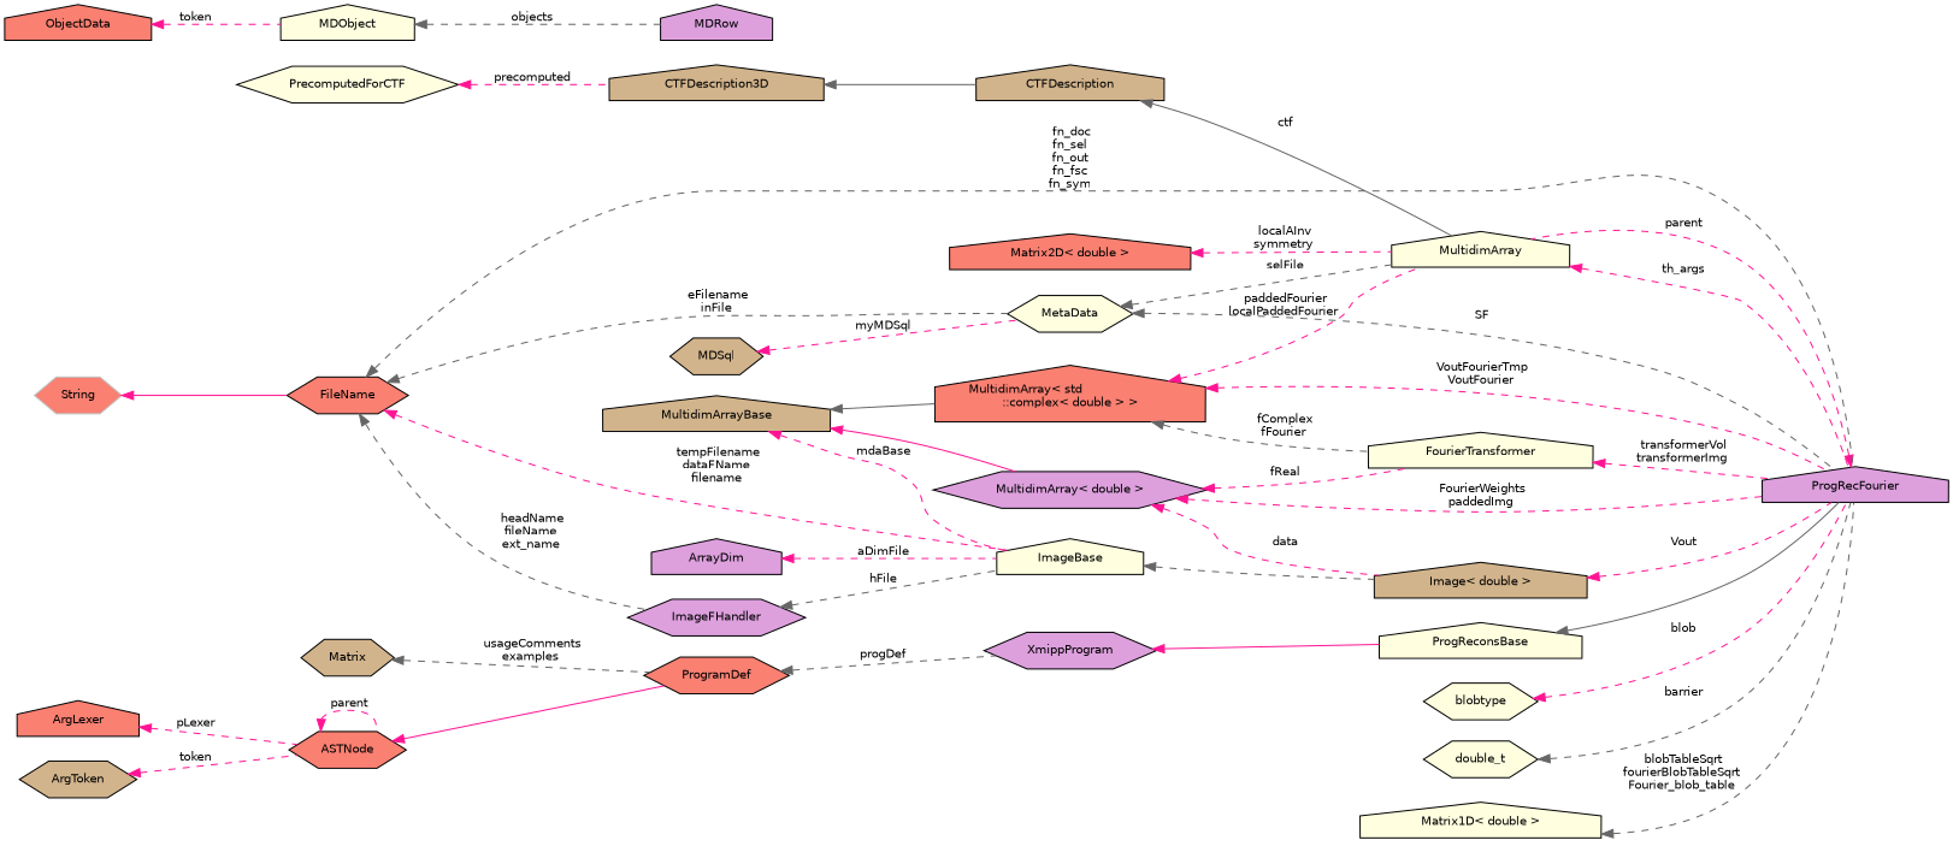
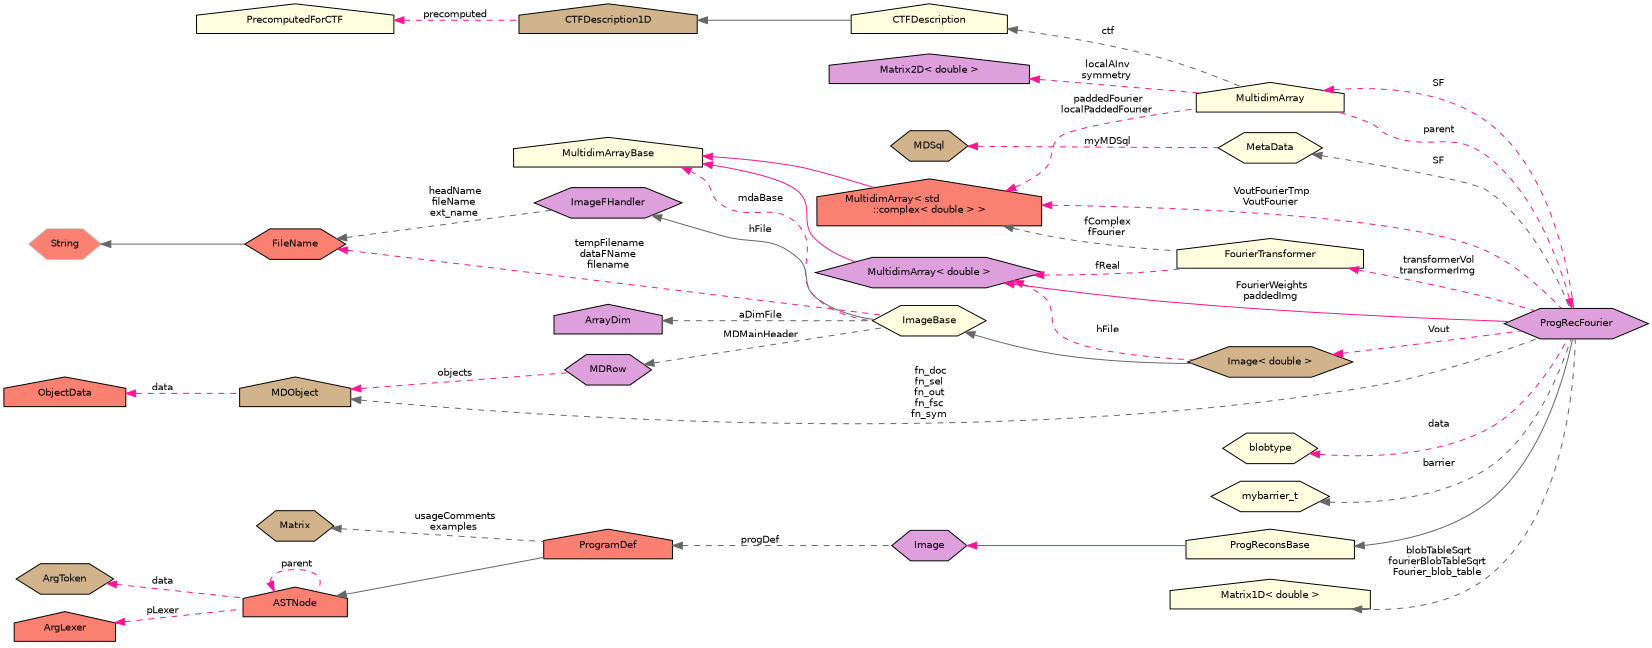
  digraph {
    rankdir=LR
    node [color=black fillcolor=lightyellow fontname=Helvetica fontsize=10 shape=house style=filled]
    edge [color=deeppink dir=back fontname=Helvetica fontsize=10 labelfontname=Helvetica labelfontsize=10 style=dashed]
    n1 [fontcolor=black height=0.2 label=MultidimArray width=0.4]
-   n2 [fillcolor=plum height=0.2 label=ProgRecFourier width=0.4]
+   n2 [fillcolor=plum height=0.2 label=ProgRecFourier shape=hexagon width=0.4]
    n3 [height=0.2 label=MetaData shape=hexagon width=0.4]
    n4 [fillcolor=tan height=0.2 label=MDSql shape=hexagon width=0.4]
    n5 [fillcolor=salmon height=0.2 label=FileName shape=hexagon width=0.4]
-   n6 [height=0.2 label=ImageBase width=0.4]
+   n6 [height=0.2 label=ImageBase shape=hexagon width=0.4]
    n7 [fillcolor=plum height=0.2 label=ImageFHandler shape=hexagon width=0.4]
-   n8 [fillcolor=tan height=0.2 label="Image\< double \>" width=0.4]
+   n8 [fillcolor=tan height=0.2 label="Image\< double \>" shape=hexagon width=0.4]
    n9 [color=grey75 fillcolor=salmon height=0.2 label=String shape=hexagon width=0.4]
-   n10 [fillcolor=tan height=0.2 label=CTFDescription width=0.4]
-   n11 [fillcolor=tan height=0.2 label=CTFDescription3D width=0.4]
-   n12 [height=0.2 label=PrecomputedForCTF shape=hexagon width=0.4]
-   n13 [fillcolor=salmon height=0.2 label="Matrix2D\< double \>" width=0.4]
+   n10 [height=0.2 label=CTFDescription width=0.4]
+   n11 [fillcolor=tan height=0.2 label=CTFDescription1D width=0.4]
+   n12 [height=0.2 label=PrecomputedForCTF width=0.4]
+   n13 [fillcolor=plum height=0.2 label="Matrix2D\< double \>" width=0.4]
    n14 [height=0.2 label=ProgReconsBase width=0.4]
-   n15 [fillcolor=plum height=0.2 label=XmippProgram shape=hexagon width=0.4]
-   n16 [fillcolor=salmon height=0.2 label=ProgramDef shape=hexagon width=0.4]
-   n17 [fillcolor=salmon height=0.2 label=ASTNode shape=hexagon width=0.4]
+   n15 [fillcolor=plum height=0.2 label=Image shape=hexagon width=0.4]
+   n16 [fillcolor=salmon height=0.2 label=ProgramDef width=0.4]
+   n17 [fillcolor=salmon height=0.2 label=ASTNode width=0.4]
    n18 [fillcolor=tan height=0.2 label=ArgToken shape=hexagon width=0.4]
    n19 [fillcolor=salmon height=0.2 label=ArgLexer width=0.4]
    n20 [fillcolor=tan height=0.2 label=Matrix shape=hexagon width=0.4]
    n21 [height=0.2 label=FourierTransformer width=0.4]
    n22 [fillcolor=plum height=0.2 label="MultidimArray\< double \>" shape=hexagon width=0.4]
-   n23 [fillcolor=tan height=0.2 label=MultidimArrayBase width=0.4]
+   n23 [height=0.2 label=MultidimArrayBase width=0.4]
    n24 [fillcolor=salmon height=0.2 label="MultidimArray\< std\l::complex\< double \> \>" width=0.4]
    n25 [height=0.2 label=blobtype shape=hexagon width=0.4]
-   n26 [height=0.2 label=double_t shape=hexagon width=0.4]
-   n27 [fillcolor=plum height=0.2 label=MDRow width=0.4]
-   n28 [height=0.2 label=MDObject width=0.4]
+   n26 [height=0.2 label=mybarrier_t shape=hexagon width=0.4]
+   n27 [fillcolor=plum height=0.2 label=MDRow shape=hexagon width=0.4]
+   n28 [fillcolor=tan height=0.2 label=MDObject width=0.4]
    n29 [fillcolor=salmon height=0.2 label=ObjectData width=0.4]
    n30 [fillcolor=plum height=0.2 label=ArrayDim width=0.4]
    n31 [height=0.2 label="Matrix1D\< double \>" width=0.4]
-   n1 -> n2 [label=" th_args"]
+   n1 -> n2 [label=" SF"]
    n2 -> n1 [label=" parent"]
-   n3 -> n1 [color=gray40 label=" selFile"]
    n3 -> n2 [color=gray40 label=" SF"]
    n4 -> n3 [label=" myMDSql"]
-   n5 -> n2 [color=gray40 label=" fn_doc\nfn_sel\nfn_out\nfn_fsc\nfn_sym"]
-   n5 -> n3 [color=gray40 label=" eFilename\ninFile"]
+   n28 -> n2 [color=gray40 label=" fn_doc\nfn_sel\nfn_out\nfn_fsc\nfn_sym"]
    n5 -> n6 [label=" tempFilename\ndataFName\nfilename"]
    n5 -> n7 [color=gray40 label=" headName\nfileName\next_name"]
-   n6 -> n8 [color=gray40]
-   n7 -> n6 [color=gray40 label=" hFile"]
+   n6 -> n8 [color=gray40 style=solid]
+   n7 -> n6 [color=gray40 label=" hFile" style=solid]
    n8 -> n2 [label=" Vout"]
-   n9 -> n5 [style=solid]
-   n10 -> n1 [color=gray40 label=" ctf" style=solid]
+   n9 -> n5 [color=gray40 style=solid]
+   n10 -> n1 [color=gray40 label=" ctf"]
    n11 -> n10 [color=gray40 style=solid]
    n12 -> n11 [label=" precomputed"]
    n13 -> n1 [label=" localAInv\nsymmetry"]
    n14 -> n2 [color=gray40 style=solid]
    n15 -> n14 [style=solid]
    n16 -> n15 [color=gray40 label=" progDef"]
-   n17 -> n16 [style=solid]
+   n17 -> n16 [color=gray40 style=solid]
    n17 -> n17 [label=" parent"]
-   n18 -> n17 [label=" token"]
+   n18 -> n17 [label=" data"]
    n19 -> n17 [label=" pLexer"]
    n20 -> n16 [color=gray40 label=" usageComments\nexamples"]
    n21 -> n2 [label=" transformerVol\ntransformerImg"]
-   n22 -> n2 [label=" FourierWeights\npaddedImg"]
-   n22 -> n8 [label=" data"]
+   n22 -> n2 [label=" FourierWeights\npaddedImg" style=solid]
+   n22 -> n8 [label=" hFile"]
    n22 -> n21 [label=" fReal"]
    n23 -> n6 [label=" mdaBase"]
    n23 -> n22 [style=solid]
-   n23 -> n24 [color=gray40 style=solid]
+   n23 -> n24 [style=solid]
    n24 -> n1 [label=" paddedFourier\nlocalPaddedFourier"]
    n24 -> n2 [label=" VoutFourierTmp\nVoutFourier"]
    n24 -> n21 [color=gray40 label=" fComplex\nfFourier"]
-   n25 -> n2 [label=" blob"]
+   n25 -> n2 [label=" data"]
    n26 -> n2 [color=gray40 label=" barrier"]
-   n28 -> n27 [color=gray40 label=" objects"]
-   n29 -> n28 [label=" token"]
-   n30 -> n6 [label=" aDimFile"]
+   n27 -> n6 [color=gray40 label=" MDMainHeader"]
+   n28 -> n27 [label=" objects"]
+   n29 -> n28 [label=" data"]
+   n30 -> n6 [color=gray40 label=" aDimFile"]
    n31 -> n2 [color=gray40 label=" blobTableSqrt\nfourierBlobTableSqrt\nFourier_blob_table"]
  }
